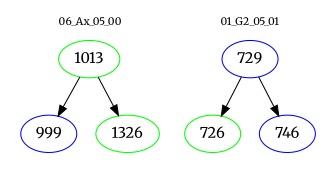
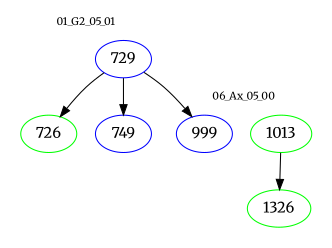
  digraph {
    fontname=Merriweather
    node [color=green fontname=Merriweather]
    edge [color=black fontname=Merriweather]
    n1 [label=1013]
    n2 [color=blue label=999]
    n3 [label=1326]
    n4 [color=blue label=729]
    n5 [label=726]
-   n6 [color=blue label=746]
+   n6 [color=blue label=749]
    subgraph cluster_1 {
      color=white
      fontsize=10
      label="06_Ax_05_00"
      n1
      n2
      n3
    }
    subgraph cluster_2 {
      color=white
      fontsize=10
      label="01_G2_05_01"
      n4
      n5
      n6
    }
-   n1 -> n2
+   n4 -> n2
    n1 -> n3
    n4 -> n5
    n4 -> n6
  }
